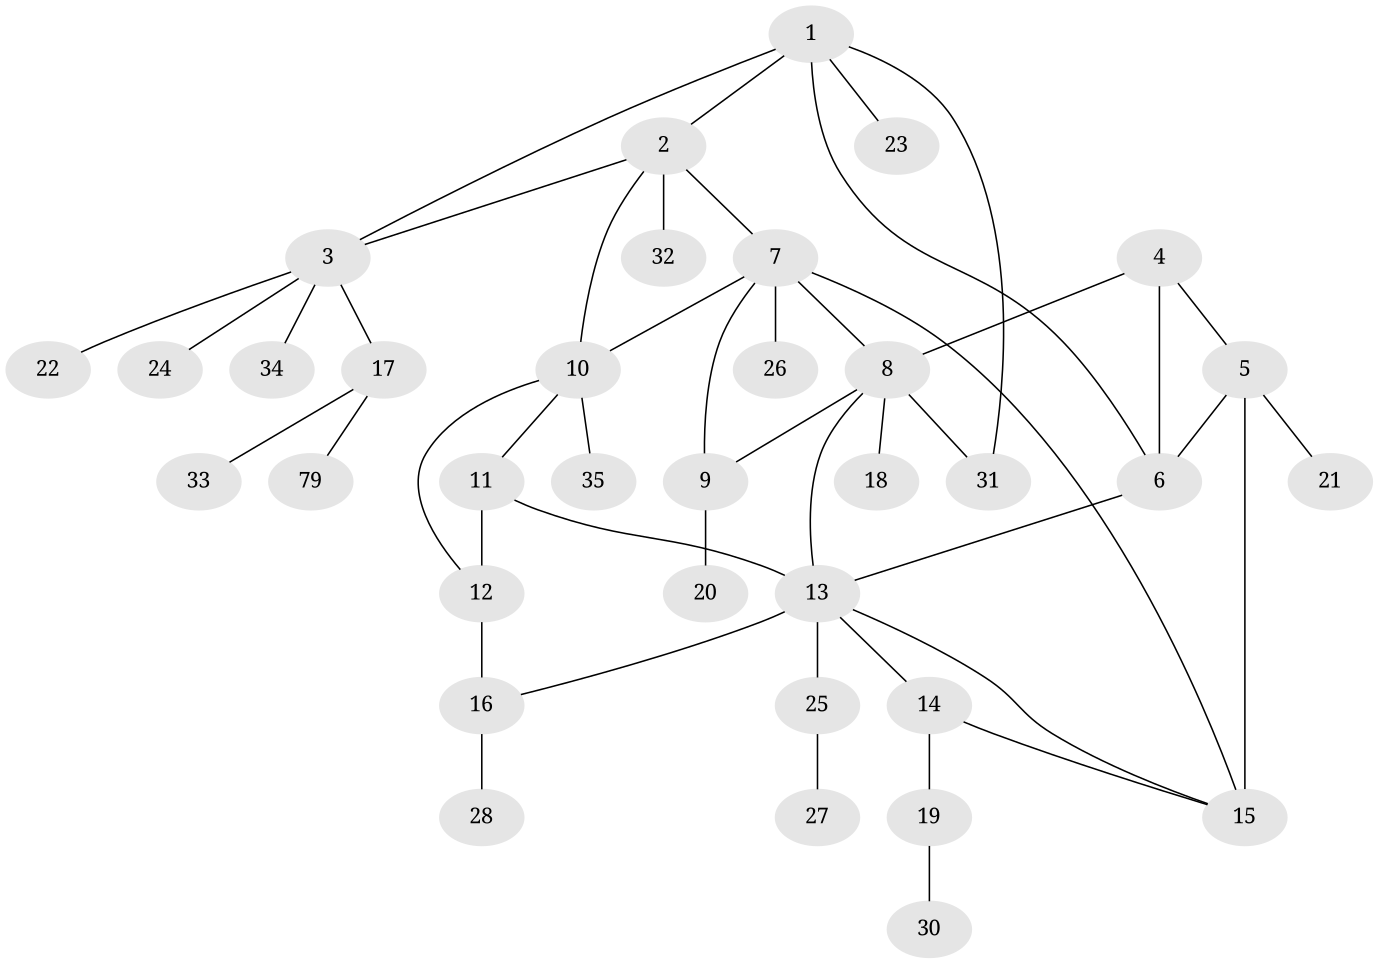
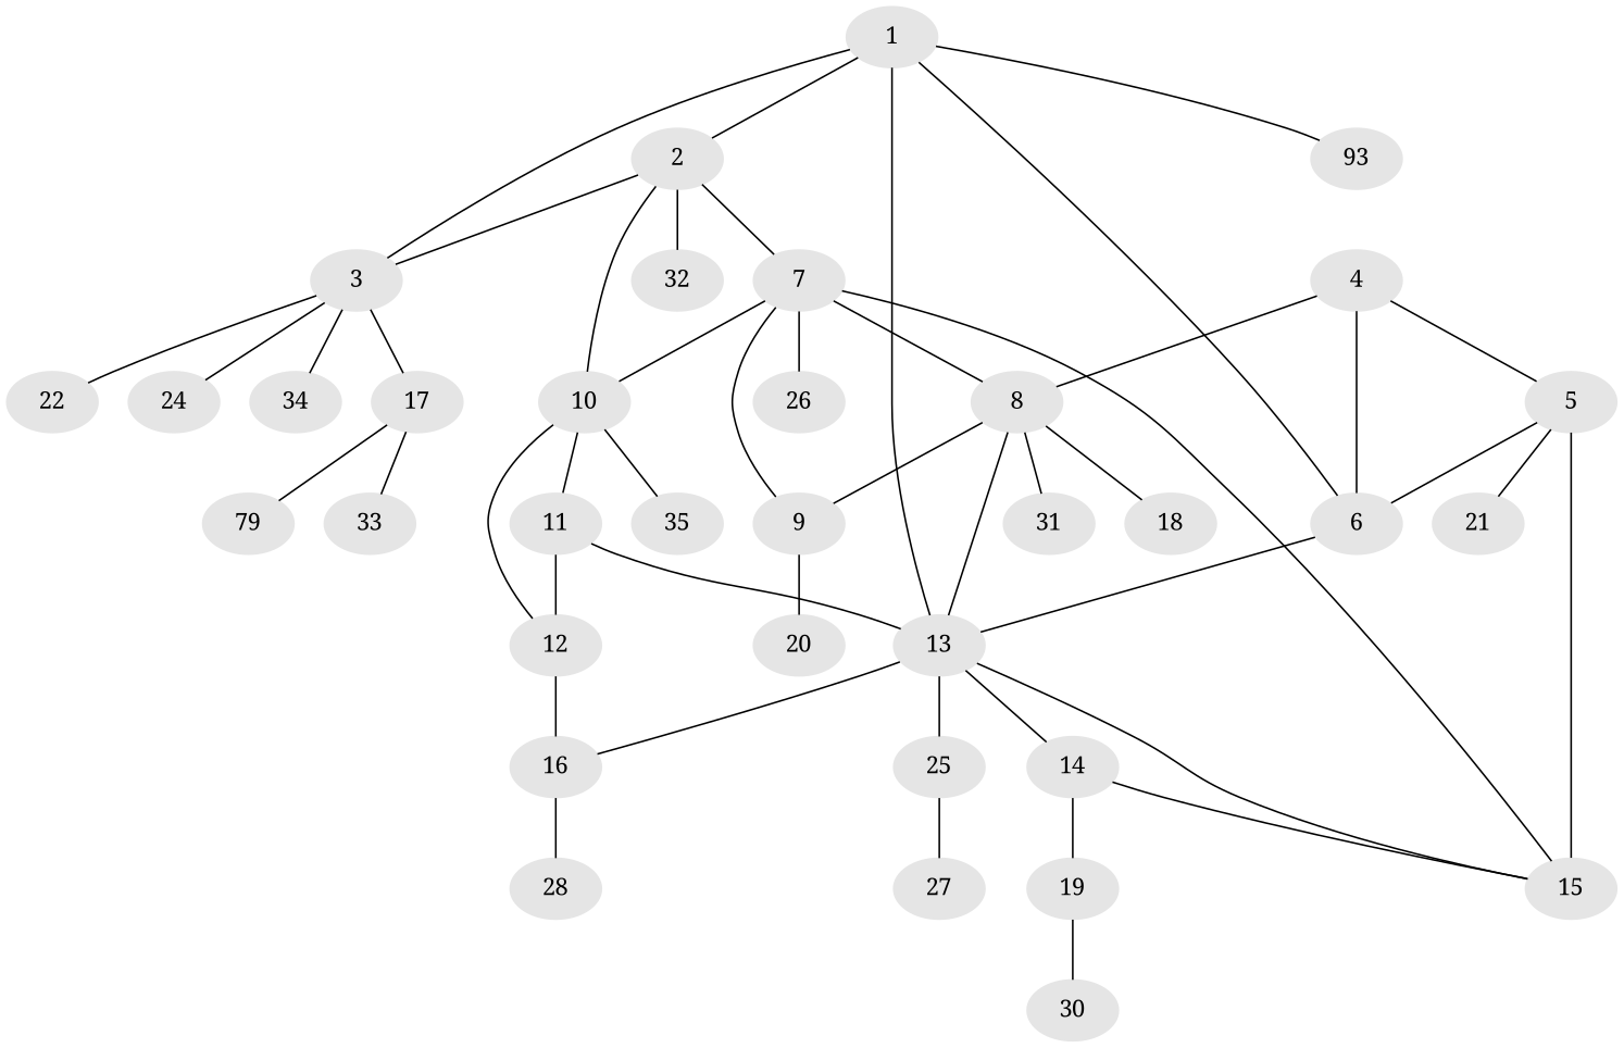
  graph {
    fontname="Noto Serif"
    node [color=gray90 fontname="Noto Serif" style=filled]
    edge [fontname="Noto Serif" weight=1.0]
    1
    2
    3
    6
    13
-   23
+   23 [label=93]
    7
    10
    32
    17
    22
    24
    34
    15
    16
    14
    25
    8
    9
    26
    11
    12
    35
    n24 [label=79]
    33
    4
    5
    21
    18
    31
    20
    28
    19
    27
    30
    1 -- 2
    1 -- 3
    1 -- 6
-   1 -- 31
+   1 -- 13
    1 -- 23
    2 -- 3
    2 -- 7
    2 -- 10
    2 -- 32
    3 -- 17
    3 -- 22
    3 -- 24
    3 -- 34
    6 -- 13
    13 -- 15
    13 -- 16
    13 -- 14
    13 -- 25
    7 -- 10
    7 -- 15
    7 -- 8
    7 -- 9
    7 -- 26
    10 -- 11
    10 -- 12
    10 -- 35
    17 -- n24
    17 -- 33
    16 -- 28
    14 -- 15
    14 -- 19
    25 -- 27
    8 -- 13
    8 -- 9
    8 -- 18
    8 -- 31
    9 -- 20 [weight=3.0]
    11 -- 13 [weight=2.0]
    11 -- 12
    12 -- 16 [weight=8.0]
    4 -- 6 [weight=5.0]
    4 -- 8
    4 -- 5
    5 -- 6
    5 -- 15 [weight=4.0]
    5 -- 21
    19 -- 30
  }
